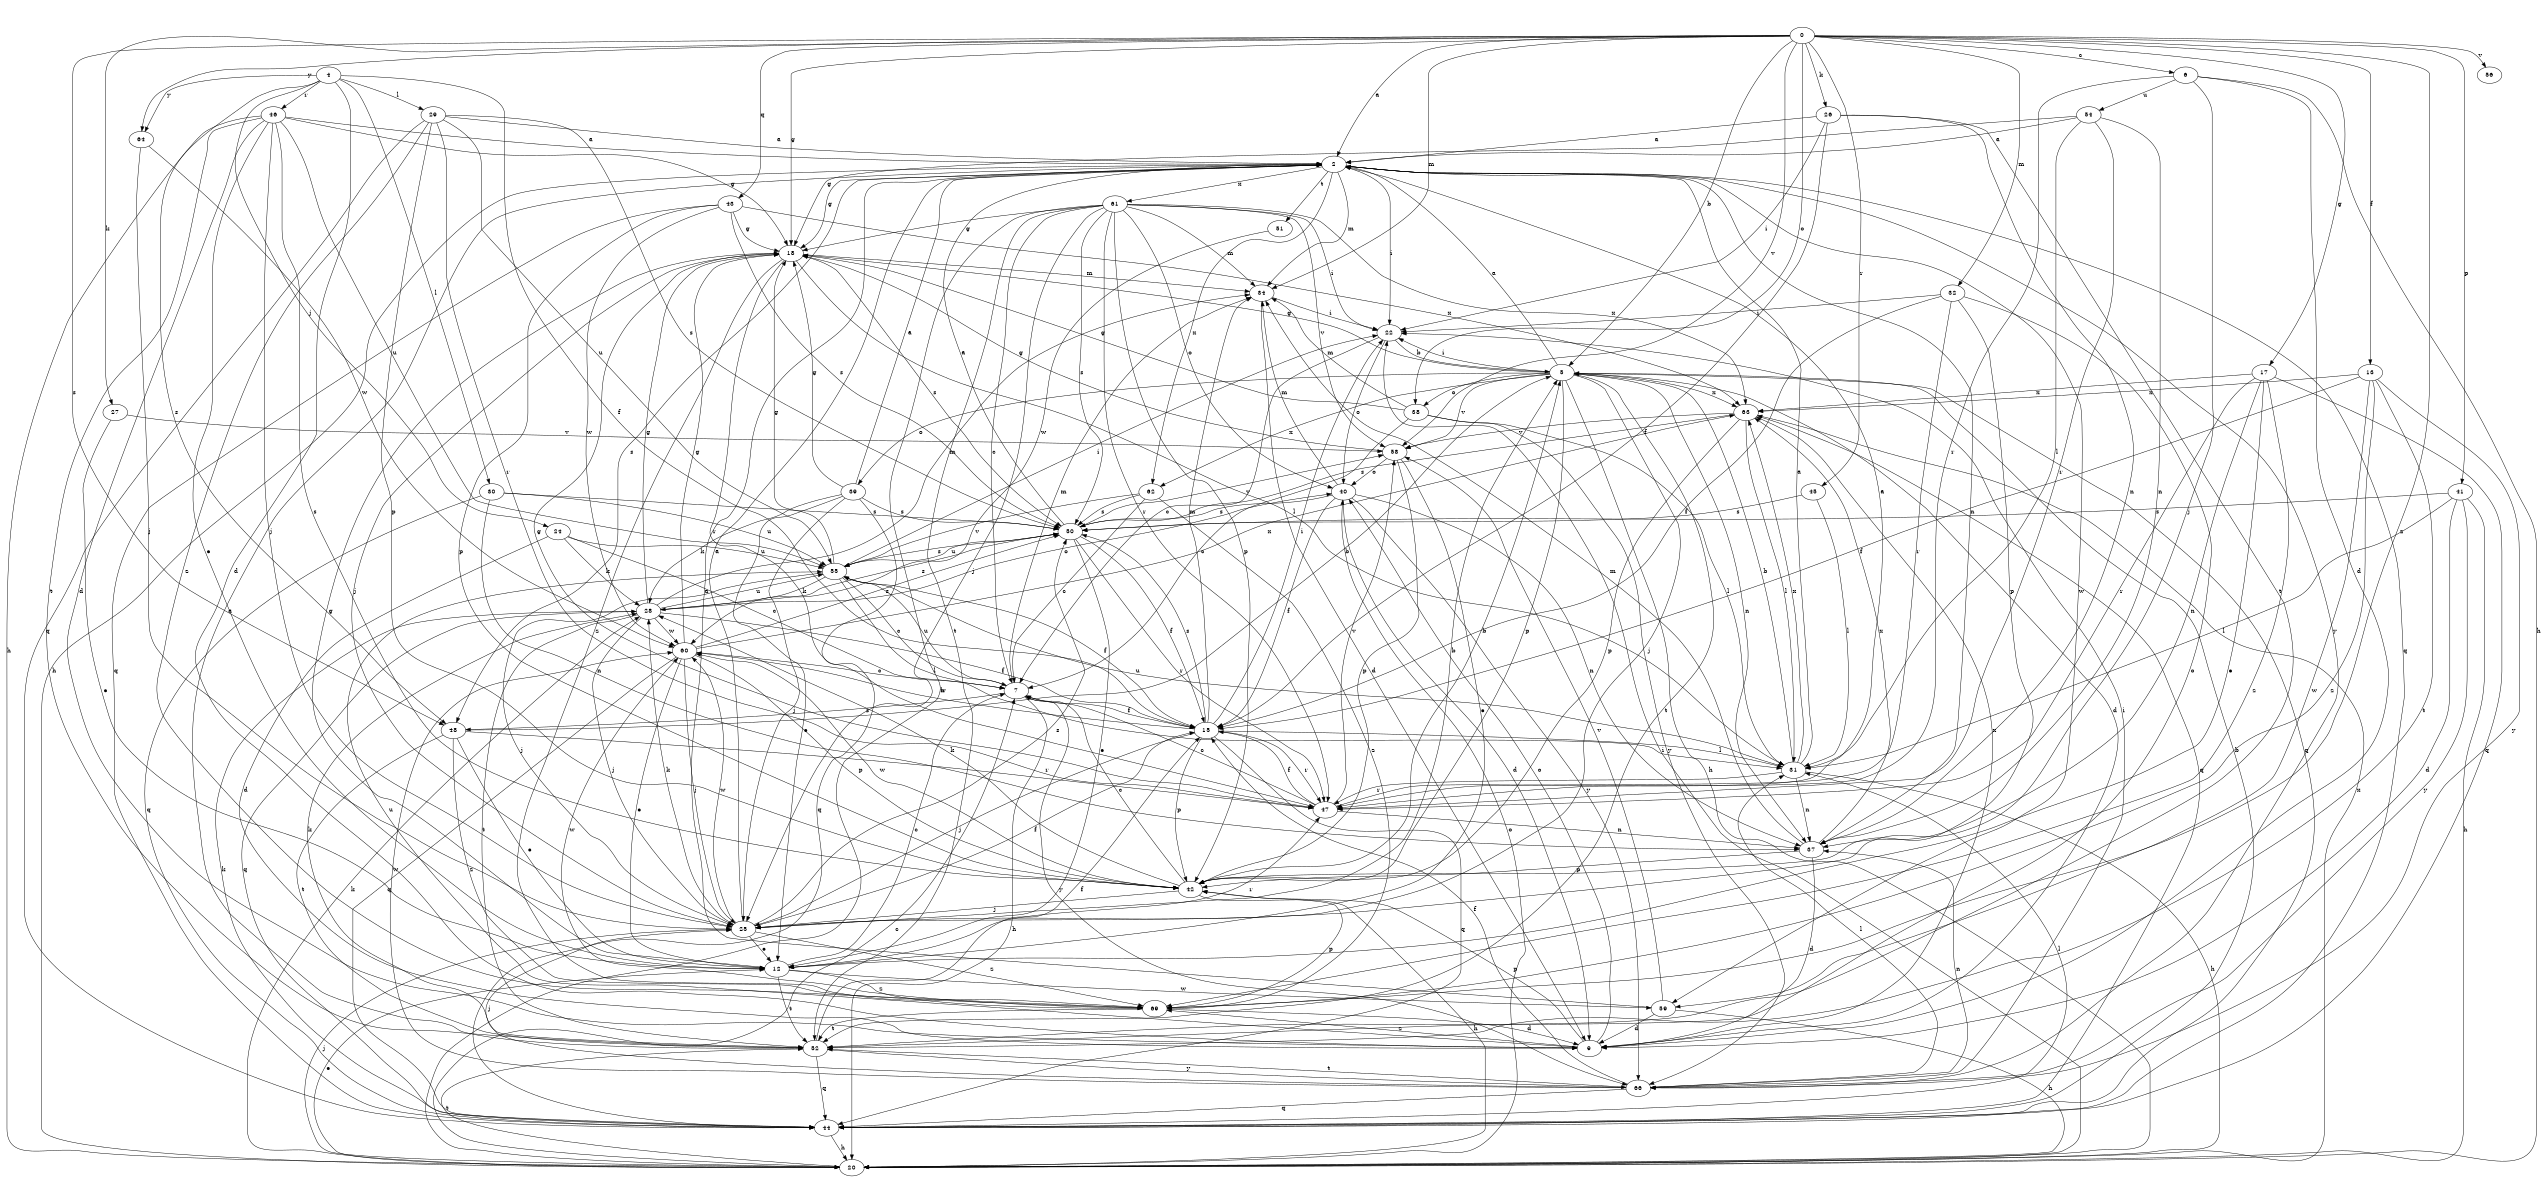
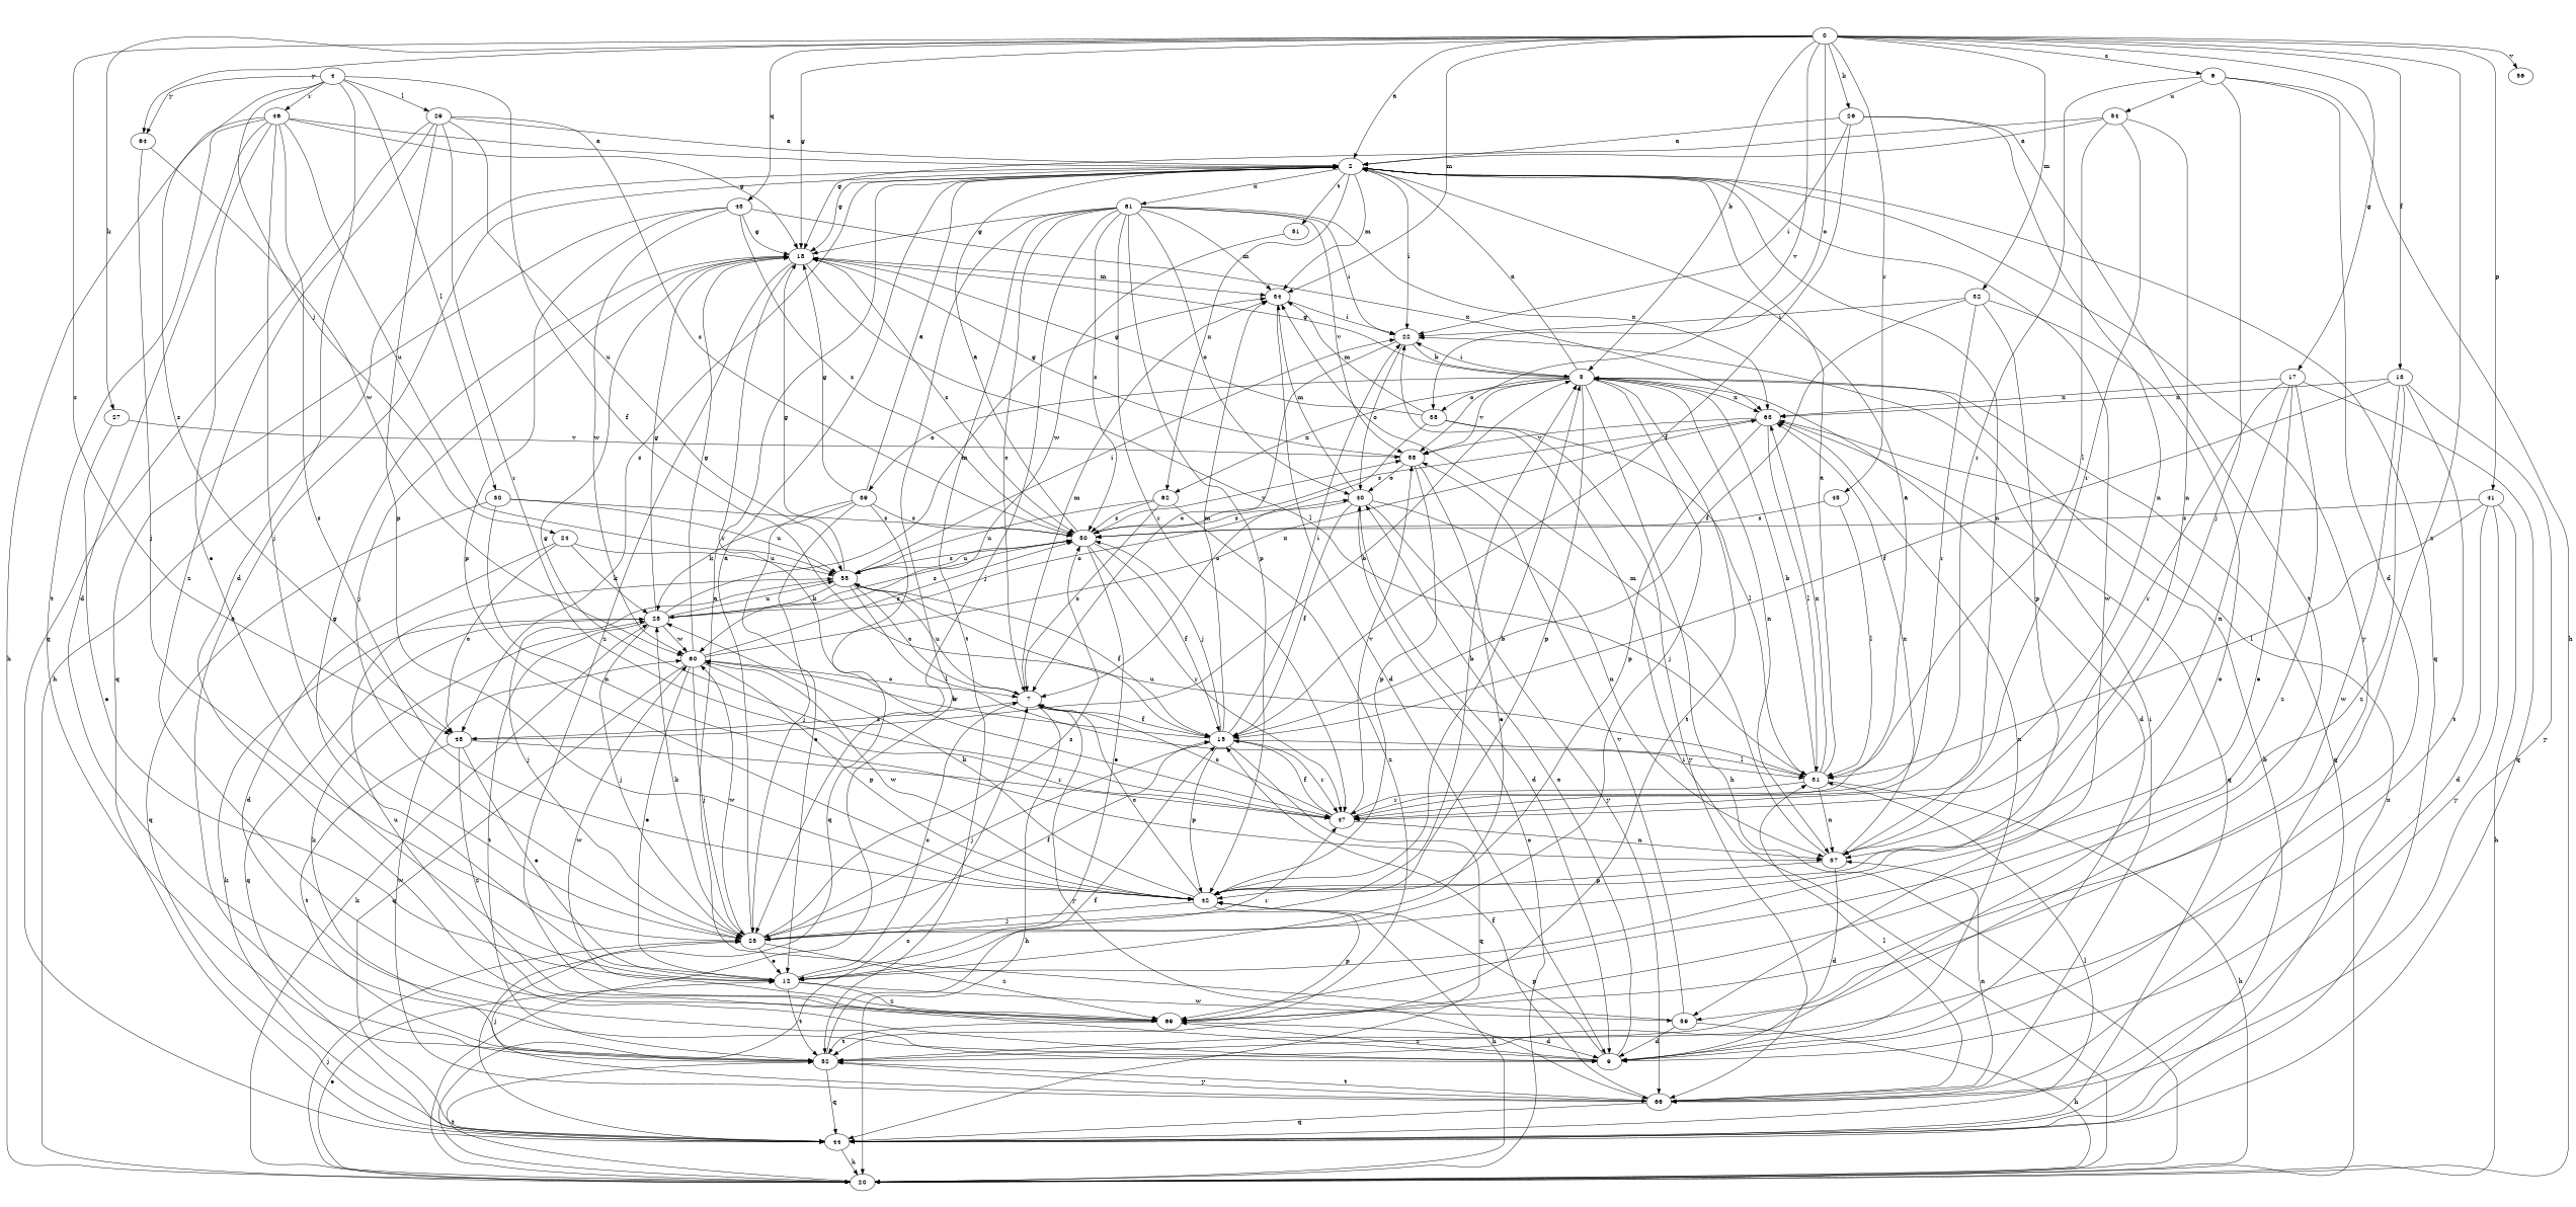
  strict digraph {
    0
    2
    5
    6
    13
    17
    18
    26
    27
    32
    34
    38
    41
    43
    45
    48
    56
    58
    64
    69
    20
    22
    37
    44
    51
    59
    61
    62
    66
    9
    25
    39
    42
    52
    63
    47
    54
    15
    12
    31
    50
    7
    60
    40
    n45 [label=4]
    24
    29
    30
    46
    55
    28
    0 -> 2 [label=a]
    0 -> 5 [label=b]
    0 -> 6 [label=c]
    0 -> 13 [label=f]
    0 -> 17 [label=g]
    0 -> 18 [label=g]
    0 -> 26 [label=k]
    0 -> 27 [label=k]
    0 -> 32 [label=m]
    0 -> 34 [label=m]
    0 -> 38 [label=o]
    0 -> 41 [label=p]
    0 -> 43 [label=q]
    0 -> 45 [label=r]
    0 -> 48 [label=s]
    0 -> 56 [label=v]
    0 -> 58 [label=v]
    0 -> 64 [label=y]
    0 -> 69 [label=z]
    2 -> 18 [label=g]
    2 -> 34 [label=m]
    2 -> 48 [label=s]
    2 -> 20 [label=h]
    2 -> 22 [label=i]
    2 -> 37 [label=n]
    2 -> 44 [label=q]
    2 -> 51 [label=t]
    2 -> 59 [label=w]
    2 -> 61 [label=x]
    2 -> 62 [label=x]
    2 -> 66 [label=y]
    5 -> 2 [label=a]
    5 -> 18 [label=g]
    5 -> 38 [label=o]
    5 -> 58 [label=v]
    5 -> 20 [label=h]
    5 -> 22 [label=i]
    5 -> 37 [label=n]
    5 -> 44 [label=q]
    5 -> 62 [label=x]
    5 -> 9 [label=d]
    5 -> 25 [label=j]
    5 -> 39 [label=o]
    5 -> 42 [label=p]
    5 -> 52 [label=t]
    5 -> 63 [label=x]
    6 -> 20 [label=h]
    6 -> 9 [label=d]
    6 -> 25 [label=j]
    6 -> 47 [label=r]
    6 -> 54 [label=u]
    13 -> 69 [label=z]
    13 -> 59 [label=w]
    13 -> 66 [label=y]
    13 -> 52 [label=t]
    13 -> 63 [label=x]
    13 -> 15 [label=f]
    17 -> 69 [label=z]
    17 -> 37 [label=n]
    17 -> 44 [label=q]
    17 -> 63 [label=x]
    17 -> 47 [label=r]
    17 -> 12 [label=e]
    18 -> 34 [label=m]
    18 -> 69 [label=z]
    18 -> 25 [label=j]
    18 -> 47 [label=r]
    18 -> 31 [label=l]
    18 -> 50 [label=s]
    26 -> 2 [label=a]
    26 -> 22 [label=i]
    26 -> 37 [label=n]
    26 -> 52 [label=t]
    26 -> 15 [label=f]
    27 -> 58 [label=v]
    27 -> 12 [label=e]
    32 -> 22 [label=i]
    32 -> 42 [label=p]
    32 -> 52 [label=o]
    32 -> 47 [label=r]
    32 -> 15 [label=f]
    34 -> 22 [label=i]
    34 -> 9 [label=d]
    38 -> 18 [label=g]
    38 -> 34 [label=m]
    38 -> 66 [label=y]
    38 -> 31 [label=l]
    38 -> 7 [label=c]
    41 -> 20 [label=h]
    41 -> 66 [label=y]
    41 -> 9 [label=d]
    41 -> 31 [label=l]
    41 -> 50 [label=s]
    43 -> 18 [label=g]
    43 -> 44 [label=q]
    43 -> 42 [label=p]
    43 -> 63 [label=x]
    43 -> 50 [label=s]
    43 -> 60 [label=w]
    45 -> 31 [label=l]
    45 -> 50 [label=s]
    48 -> 5 [label=b]
    48 -> 69 [label=z]
    48 -> 52 [label=t]
    48 -> 47 [label=r]
    48 -> 12 [label=e]
    58 -> 18 [label=g]
    58 -> 42 [label=p]
    58 -> 12 [label=e]
    58 -> 40 [label=o]
    64 -> 25 [label=j]
    64 -> 60 [label=w]
    69 -> 9 [label=d]
    69 -> 42 [label=p]
    69 -> 52 [label=t]
    69 -> 60 [label=w]
    20 -> 22 [label=i]
    20 -> 25 [label=j]
    20 -> 52 [label=t]
    20 -> 63 [label=x]
    20 -> 12 [label=e]
    20 -> 7 [label=c]
    20 -> 40 [label=o]
    20 -> 28 [label=k]
    22 -> 5 [label=b]
    22 -> 7 [label=c]
    22 -> 40 [label=o]
    37 -> 34 [label=m]
    37 -> 9 [label=d]
    37 -> 42 [label=p]
    37 -> 63 [label=x]
    44 -> 5 [label=b]
    44 -> 20 [label=h]
    44 -> 31 [label=l]
    44 -> 28 [label=k]
    51 -> 60 [label=w]
    59 -> 2 [label=a]
    59 -> 58 [label=v]
    59 -> 20 [label=h]
    59 -> 9 [label=d]
    61 -> 18 [label=g]
    61 -> 34 [label=m]
    61 -> 58 [label=v]
    61 -> 20 [label=h]
    61 -> 22 [label=i]
    61 -> 25 [label=j]
    61 -> 42 [label=p]
    61 -> 52 [label=t]
    61 -> 63 [label=x]
    61 -> 47 [label=r]
    61 -> 50 [label=s]
    61 -> 7 [label=c]
    61 -> 40 [label=o]
    62 -> 69 [label=z]
    62 -> 50 [label=s]
    62 -> 7 [label=c]
-   62 -> 55 [label=v]
+   62 -> 55 [label=u]
    66 -> 22 [label=i]
    66 -> 37 [label=n]
    66 -> 44 [label=q]
    66 -> 25 [label=j]
    66 -> 52 [label=t]
    66 -> 15 [label=f]
    66 -> 31 [label=l]
    66 -> 60 [label=w]
    9 -> 69 [label=z]
    9 -> 42 [label=p]
    9 -> 63 [label=x]
    9 -> 40 [label=o]
    9 -> 55 [label=u]
    25 -> 2 [label=a]
    25 -> 5 [label=b]
    25 -> 69 [label=z]
    25 -> 15 [label=f]
    25 -> 12 [label=e]
    25 -> 50 [label=s]
    25 -> 60 [label=w]
    25 -> 28 [label=k]
    39 -> 2 [label=a]
    39 -> 18 [label=g]
    39 -> 44 [label=q]
    39 -> 25 [label=j]
    39 -> 12 [label=e]
    39 -> 50 [label=s]
    39 -> 28 [label=k]
    42 -> 5 [label=b]
    42 -> 20 [label=h]
    42 -> 25 [label=j]
    42 -> 7 [label=c]
    42 -> 60 [label=w]
    42 -> 28 [label=k]
    52 -> 2 [label=a]
    52 -> 44 [label=q]
    52 -> 66 [label=y]
    52 -> 15 [label=f]
    52 -> 28 [label=k]
    63 -> 58 [label=v]
    63 -> 44 [label=q]
    63 -> 42 [label=p]
    63 -> 31 [label=l]
    63 -> 50 [label=s]
    47 -> 2 [label=a]
    47 -> 18 [label=g]
    47 -> 58 [label=v]
    47 -> 37 [label=n]
    47 -> 15 [label=f]
    47 -> 7 [label=c]
    54 -> 2 [label=a]
    54 -> 18 [label=g]
    54 -> 37 [label=n]
    54 -> 47 [label=r]
    54 -> 31 [label=l]
    15 -> 34 [label=m]
    15 -> 22 [label=i]
    15 -> 44 [label=q]
    15 -> 25 [label=j]
    15 -> 42 [label=p]
    15 -> 47 [label=r]
    15 -> 31 [label=l]
-   15 -> 50 [label=s]
+   15 -> 50 [label=j]
    15 -> 60 [label=w]
    12 -> 18 [label=g]
    12 -> 69 [label=z]
    12 -> 59 [label=w]
    12 -> 52 [label=t]
    12 -> 47 [label=r]
    12 -> 7 [label=c]
    31 -> 2 [label=a]
    31 -> 5 [label=b]
    31 -> 20 [label=h]
    31 -> 37 [label=n]
    31 -> 63 [label=x]
    31 -> 47 [label=r]
    31 -> 55 [label=u]
    50 -> 2 [label=a]
    50 -> 58 [label=v]
    50 -> 47 [label=r]
    50 -> 15 [label=f]
    50 -> 12 [label=e]
    50 -> 55 [label=u]
    7 -> 34 [label=m]
    7 -> 48 [label=s]
    7 -> 20 [label=h]
    7 -> 66 [label=y]
    7 -> 15 [label=f]
    7 -> 55 [label=u]
    60 -> 18 [label=g]
    60 -> 44 [label=q]
    60 -> 25 [label=j]
    60 -> 42 [label=p]
    60 -> 63 [label=x]
    60 -> 12 [label=e]
    60 -> 50 [label=s]
    60 -> 7 [label=c]
    40 -> 34 [label=m]
    40 -> 37 [label=n]
    40 -> 66 [label=y]
    40 -> 9 [label=d]
    40 -> 15 [label=f]
    40 -> 50 [label=s]
    n45 -> 48 [label=s]
    n45 -> 64 [label=y]
    n45 -> 9 [label=d]
    n45 -> 15 [label=f]
    n45 -> 24 [label=j]
    n45 -> 29 [label=l]
    n45 -> 30 [label=l]
    n45 -> 46 [label=r]
    24 -> 9 [label=d]
-   24 -> 7 [label=c]
+   24 -> 48 [label=c]
    24 -> 55 [label=u]
    24 -> 28 [label=k]
    29 -> 2 [label=a]
    29 -> 69 [label=z]
    29 -> 44 [label=q]
    29 -> 42 [label=p]
    29 -> 47 [label=r]
    29 -> 50 [label=s]
    29 -> 55 [label=u]
    30 -> 37 [label=n]
    30 -> 44 [label=q]
    30 -> 50 [label=s]
    30 -> 55 [label=u]
    46 -> 2 [label=a]
    46 -> 18 [label=g]
    46 -> 20 [label=h]
    46 -> 9 [label=d]
    46 -> 25 [label=j]
    46 -> 42 [label=s]
    46 -> 52 [label=t]
    46 -> 12 [label=e]
    46 -> 55 [label=u]
    55 -> 18 [label=g]
    55 -> 22 [label=i]
    55 -> 25 [label=j]
    55 -> 15 [label=f]
    55 -> 31 [label=l]
    55 -> 50 [label=s]
    55 -> 7 [label=c]
    55 -> 28 [label=k]
    28 -> 18 [label=g]
    28 -> 34 [label=m]
    28 -> 44 [label=q]
    28 -> 25 [label=j]
    28 -> 52 [label=t]
-   28 -> 15 [label=f]
    28 -> 50 [label=s]
    28 -> 60 [label=w]
    28 -> 40 [label=o]
    28 -> 55 [label=u]
  }
